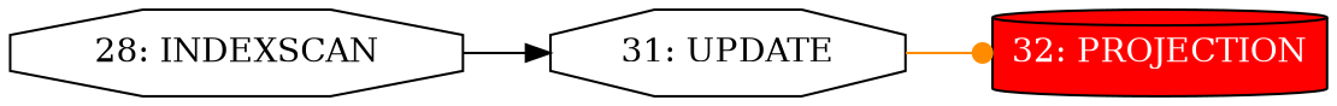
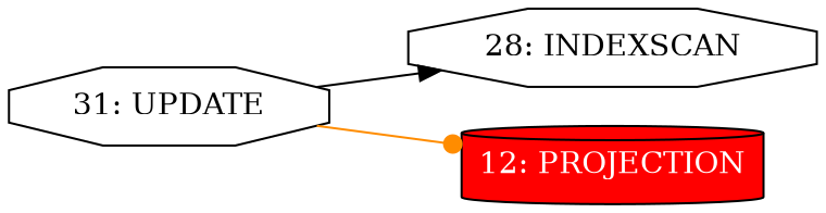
  digraph {
    rankdir=LR
    node [shape=octagon]
    n1 [label="28: INDEXSCAN"]
-   n2 [fillcolor=red fontcolor=white label="32: PROJECTION" shape=cylinder style=filled]
+   n2 [fillcolor=red fontcolor=white label="12: PROJECTION" shape=cylinder style=filled]
    n3 [label="31: UPDATE"]
-   n1 -> n3 [arrowhead=normal color=black]
+   n3 -> n1 [arrowhead=normal color=black]
    n3 -> n2 [arrowhead=dot color=darkorange]
  }
